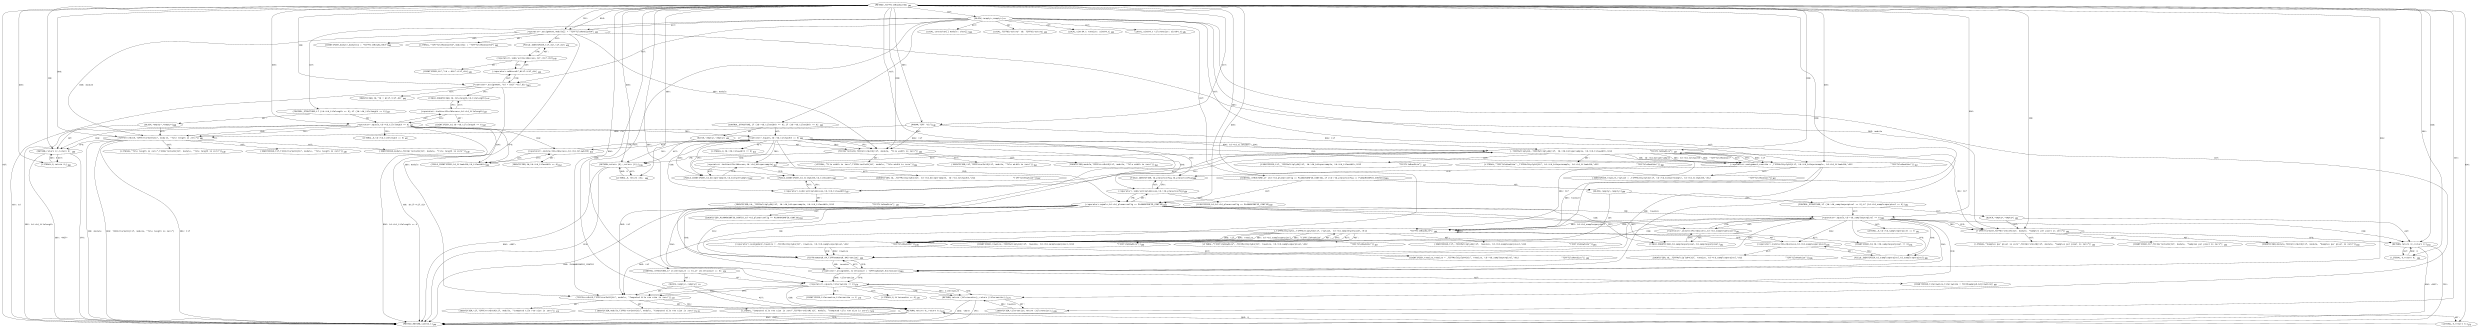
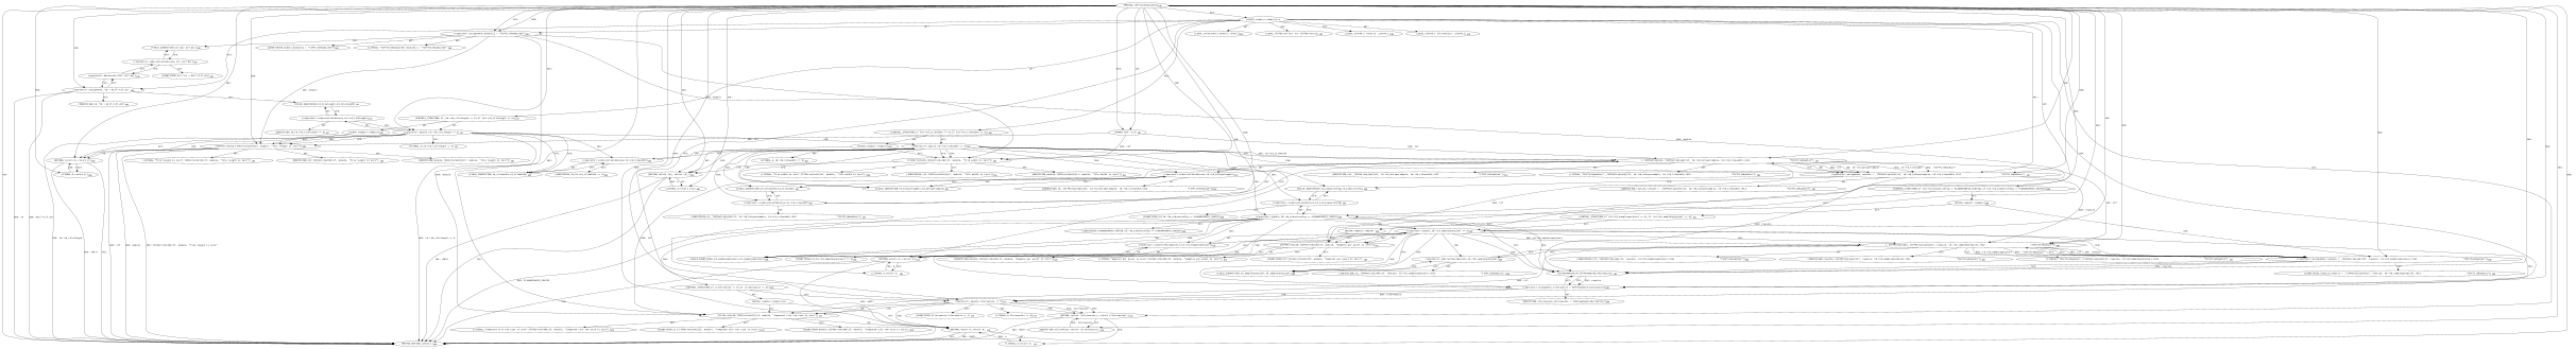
  digraph {
    fontname="Liberation Mono"
    node [fontname="Liberation Mono"]
    edge [arrowhead=vee fontname="Liberation Mono"]
    n1 [label=<(METHOD,TIFFTileRowSize64)<SUB>140</SUB>>]
    n2 [label=<(PARAM,TIFF *tif)<SUB>140</SUB>>]
    n3 [label=<(BLOCK,&lt;empty&gt;,&lt;empty&gt;)<SUB>141</SUB>>]
    n4 [label=<(&lt;operator&gt;.assignment,module[] = &quot;TIFFTileRowSize64&quot;)<SUB>142</SUB>>]
    n5 [label=<(&lt;operator&gt;.assignment,*td = &amp;tif-&gt;tif_dir)<SUB>143</SUB>>]
    n6 [label=<(&lt;operator&gt;.equals,td-&gt;td_tilelength == 0)<SUB>147</SUB>>]
    n7 [label=<(TIFFErrorExtR,TIFFErrorExtR(tif, module, &quot;Tile length is zero&quot;))<SUB>149</SUB>>]
    n8 [label=<(RETURN,return 0;,return 0;)<SUB>150</SUB>>]
    n9 [label=<(LITERAL,0,return 0;)<SUB>150</SUB>>]
    n10 [label=<(TIFFErrorExtR,TIFFErrorExtR(tif, module, &quot;Tile width is zero&quot;))<SUB>154</SUB>>]
    n11 [label=<(RETURN,return (0);,return (0);)<SUB>155</SUB>>]
    n12 [label=<(LITERAL,0,return (0);)<SUB>155</SUB>>]
    n13 [label=<(&lt;operator&gt;.assignment,rowsize = _TIFFMultiply64(tif, td-&gt;td_bitspersample, td-&gt;td_tilewidth,\012                              &quot;TIFFTileRowSize&quot;))<SUB>157</SUB>>]
    n14 [label=<(_TIFFMultiply64,_TIFFMultiply64(tif, td-&gt;td_bitspersample, td-&gt;td_tilewidth,\012                              &quot;TIFFTileRowSize&quot;))<SUB>157</SUB>>]
    n15 [label=<(&lt;operator&gt;.equals,td-&gt;td_planarconfig == PLANARCONFIG_CONTIG)<SUB>159</SUB>>]
    n16 [label=<(&lt;operator&gt;.equals,td-&gt;td_samplesperpixel == 0)<SUB>161</SUB>>]
    n17 [label=<(TIFFErrorExtR,TIFFErrorExtR(tif, module, &quot;Samples per pixel is zero&quot;))<SUB>163</SUB>>]
    n18 [label=<(RETURN,return 0;,return 0;)<SUB>164</SUB>>]
    n19 [label=<(LITERAL,0,return 0;)<SUB>164</SUB>>]
    n20 [label=<(&lt;operator&gt;.assignment,rowsize = _TIFFMultiply64(tif, rowsize, td-&gt;td_samplesperpixel,\012                                  &quot;TIFFTileRowSize&quot;))<SUB>166</SUB>>]
    n21 [label=<(_TIFFMultiply64,_TIFFMultiply64(tif, rowsize, td-&gt;td_samplesperpixel,\012                                  &quot;TIFFTileRowSize&quot;))<SUB>166</SUB>>]
    n22 [label=<(&lt;operator&gt;.assignment,tilerowsize = TIFFhowmany8_64(rowsize))<SUB>169</SUB>>]
    n23 [label=<(TIFFhowmany8_64,TIFFhowmany8_64(rowsize))<SUB>169</SUB>>]
    n24 [label=<(&lt;operator&gt;.equals,tilerowsize == 0)<SUB>170</SUB>>]
    n25 [label=<(TIFFErrorExtR,TIFFErrorExtR(tif, module, &quot;Computed tile row size is zero&quot;))<SUB>172</SUB>>]
    n26 [label=<(RETURN,return 0;,return 0;)<SUB>173</SUB>>]
    n27 [label=<(LITERAL,0,return 0;)<SUB>173</SUB>>]
    n28 [label=<(IDENTIFIER,tilerowsize,return (tilerowsize);)<SUB>875</SUB>>]
    n29 [label=<(METHOD_RETURN,uint64_t)<SUB>140</SUB>>]
    n30 [label=<(LOCAL,constchar[] module: char[])<SUB>142</SUB>>]
    n31 [label=<(LOCAL,TIFFDirectory* td: TIFFDirectory)<SUB>143</SUB>>]
    n32 [label=<(LOCAL,uint64_t rowsize: uint64_t)<SUB>144</SUB>>]
    n33 [label=<(LOCAL,uint64_t tilerowsize: uint64_t)<SUB>145</SUB>>]
    n34 [label=<(CONTROL_STRUCTURE,if (td-&gt;td_tilelength == 0),if (td-&gt;td_tilelength == 0))<SUB>147</SUB>>]
    n35 [label=<(CONTROL_STRUCTURE,if (td-&gt;td_tilewidth == 0),if (td-&gt;td_tilewidth == 0))<SUB>152</SUB>>]
    n36 [label=<(CONTROL_STRUCTURE,if (td-&gt;td_planarconfig == PLANARCONFIG_CONTIG),if (td-&gt;td_planarconfig == PLANARCONFIG_CONTIG))<SUB>159</SUB>>]
    n37 [label=<(CONTROL_STRUCTURE,if (tilerowsize == 0),if (tilerowsize == 0))<SUB>170</SUB>>]
    n38 [label=<(RETURN,return (tilerowsize);,return (tilerowsize);)<SUB>175</SUB>>]
    n39 [label=<(IDENTIFIER,module,module[] = &quot;TIFFTileRowSize64&quot;)<SUB>142</SUB>>]
    n40 [label=<(LITERAL,&quot;TIFFTileRowSize64&quot;,module[] = &quot;TIFFTileRowSize64&quot;)<SUB>142</SUB>>]
    n41 [label=<(FIELD_IDENTIFIER,tif_dir,tif_dir)<SUB>143</SUB>>]
    n42 [label=<(IDENTIFIER,td,*td = &amp;tif-&gt;tif_dir)<SUB>943</SUB>>]
    n43 [label=<(&lt;operator&gt;.addressOf,&amp;tif-&gt;tif_dir)<SUB>143</SUB>>]
    n44 [label=<(FIELD_IDENTIFIER,td_tilelength,td_tilelength)<SUB>147</SUB>>]
    n45 [label=<(&lt;operator&gt;.equals,td-&gt;td_tilewidth == 0)<SUB>152</SUB>>]
    n46 [label=<(&lt;operator&gt;.indirectFieldAccess,td-&gt;td_tilelength)<SUB>147</SUB>>]
    n47 [label=<(LITERAL,0,td-&gt;td_tilelength == 0)<SUB>147</SUB>>]
    n48 [label=<(&lt;operator&gt;.indirectFieldAccess,td-&gt;td_tilewidth)<SUB>152</SUB>>]
    n49 [label=<(FIELD_IDENTIFIER,td_tilewidth,td_tilewidth)<SUB>152</SUB>>]
    n50 [label=<(IDENTIFIER,tif,TIFFErrorExtR(tif, module, &quot;Tile length is zero&quot;))<SUB>149</SUB>>]
    n51 [label=<(IDENTIFIER,module,TIFFErrorExtR(tif, module, &quot;Tile length is zero&quot;))<SUB>149</SUB>>]
    n52 [label=<(LITERAL,&quot;Tile length is zero&quot;,TIFFErrorExtR(tif, module, &quot;Tile length is zero&quot;))<SUB>149</SUB>>]
    n53 [label=<(LITERAL,0,td-&gt;td_tilewidth == 0)<SUB>152</SUB>>]
    n54 [label=<(&lt;operator&gt;.indirectFieldAccess,td-&gt;td_bitspersample)<SUB>157</SUB>>]
    n55 [label=<(FIELD_IDENTIFIER,td_bitspersample,td_bitspersample)<SUB>157</SUB>>]
    n56 [label=<(&lt;operator&gt;.indirectFieldAccess,td-&gt;td_tilewidth)<SUB>157</SUB>>]
    n57 [label=<(FIELD_IDENTIFIER,td_tilewidth,td_tilewidth)<SUB>157</SUB>>]
    n58 [label=<(&lt;operator&gt;.indirectFieldAccess,td-&gt;td_planarconfig)<SUB>159</SUB>>]
    n59 [label=<(FIELD_IDENTIFIER,td_planarconfig,td_planarconfig)<SUB>159</SUB>>]
    n60 [label=<(IDENTIFIER,tif,TIFFErrorExtR(tif, module, &quot;Tile width is zero&quot;))<SUB>154</SUB>>]
    n61 [label=<(IDENTIFIER,module,TIFFErrorExtR(tif, module, &quot;Tile width is zero&quot;))<SUB>154</SUB>>]
    n62 [label=<(LITERAL,&quot;Tile width is zero&quot;,TIFFErrorExtR(tif, module, &quot;Tile width is zero&quot;))<SUB>154</SUB>>]
    n63 [label=<(IDENTIFIER,rowsize,rowsize = _TIFFMultiply64(tif, td-&gt;td_bitspersample, td-&gt;td_tilewidth,\012                              &quot;TIFFTileRowSize&quot;))<SUB>157</SUB>>]
    n64 [label=<(IDENTIFIER,tif,_TIFFMultiply64(tif, td-&gt;td_bitspersample, td-&gt;td_tilewidth,\012                              &quot;TIFFTileRowSize&quot;))<SUB>157</SUB>>]
    n65 [label=<(LITERAL,&quot;TIFFTileRowSize&quot;,_TIFFMultiply64(tif, td-&gt;td_bitspersample, td-&gt;td_tilewidth,\012                              &quot;TIFFTileRowSize&quot;))<SUB>158</SUB>>]
    n66 [label=<(IDENTIFIER,PLANARCONFIG_CONTIG,td-&gt;td_planarconfig == PLANARCONFIG_CONTIG)<SUB>159</SUB>>]
    n67 [label=<(&lt;operator&gt;.indirectFieldAccess,td-&gt;td_samplesperpixel)<SUB>161</SUB>>]
    n68 [label=<(FIELD_IDENTIFIER,td_samplesperpixel,td_samplesperpixel)<SUB>161</SUB>>]
-   n69 [label=<(LITERAL,0,td-&gt;td_samplesperpixel == 0)<SUB>161</SUB>>]
    n70 [label=<(&lt;operator&gt;.indirectFieldAccess,td-&gt;td_samplesperpixel)<SUB>166</SUB>>]
    n71 [label=<(FIELD_IDENTIFIER,td_samplesperpixel,td_samplesperpixel)<SUB>166</SUB>>]
    n72 [label=<(IDENTIFIER,tif,TIFFErrorExtR(tif, module, &quot;Samples per pixel is zero&quot;))<SUB>163</SUB>>]
    n73 [label=<(IDENTIFIER,module,TIFFErrorExtR(tif, module, &quot;Samples per pixel is zero&quot;))<SUB>163</SUB>>]
    n74 [label=<(LITERAL,&quot;Samples per pixel is zero&quot;,TIFFErrorExtR(tif, module, &quot;Samples per pixel is zero&quot;))<SUB>163</SUB>>]
    n75 [label=<(IDENTIFIER,rowsize,rowsize = _TIFFMultiply64(tif, rowsize, td-&gt;td_samplesperpixel,\012                                  &quot;TIFFTileRowSize&quot;))<SUB>166</SUB>>]
    n76 [label=<(IDENTIFIER,tif,_TIFFMultiply64(tif, rowsize, td-&gt;td_samplesperpixel,\012                                  &quot;TIFFTileRowSize&quot;))<SUB>166</SUB>>]
    n77 [label=<(IDENTIFIER,rowsize,_TIFFMultiply64(tif, rowsize, td-&gt;td_samplesperpixel,\012                                  &quot;TIFFTileRowSize&quot;))<SUB>166</SUB>>]
    n78 [label=<(LITERAL,&quot;TIFFTileRowSize&quot;,_TIFFMultiply64(tif, rowsize, td-&gt;td_samplesperpixel,\012                                  &quot;TIFFTileRowSize&quot;))<SUB>167</SUB>>]
    n79 [label=<(IDENTIFIER,tilerowsize,tilerowsize = TIFFhowmany8_64(rowsize))<SUB>169</SUB>>]
    n80 [label=<(IDENTIFIER,tilerowsize,tilerowsize == 0)<SUB>170</SUB>>]
    n81 [label=<(LITERAL,0,tilerowsize == 0)<SUB>170</SUB>>]
    n82 [label=<(IDENTIFIER,tif,TIFFErrorExtR(tif, module, &quot;Computed tile row size is zero&quot;))<SUB>172</SUB>>]
    n83 [label=<(IDENTIFIER,module,TIFFErrorExtR(tif, module, &quot;Computed tile row size is zero&quot;))<SUB>172</SUB>>]
    n84 [label=<(LITERAL,&quot;Computed tile row size is zero&quot;,TIFFErrorExtR(tif, module, &quot;Computed tile row size is zero&quot;))<SUB>172</SUB>>]
    n85 [label=<(BLOCK,&lt;empty&gt;,&lt;empty&gt;)<SUB>148</SUB>>]
    n86 [label=<(BLOCK,&lt;empty&gt;,&lt;empty&gt;)<SUB>153</SUB>>]
    n87 [label=<(BLOCK,&lt;empty&gt;,&lt;empty&gt;)<SUB>160</SUB>>]
    n88 [label=<(BLOCK,&lt;empty&gt;,&lt;empty&gt;)<SUB>171</SUB>>]
    n89 [label=<(&lt;operator&gt;.indirectFieldAccess,tif-&gt;tif_dir)<SUB>143</SUB>>]
    n90 [label=<(IDENTIFIER,tif,*td = &amp;tif-&gt;tif_dir)<SUB>143</SUB>>]
    n91 [label=<(IDENTIFIER,td,td-&gt;td_tilelength == 0)<SUB>147</SUB>>]
    n92 [label=<(IDENTIFIER,td,td-&gt;td_tilewidth == 0)<SUB>152</SUB>>]
    n93 [label=<(IDENTIFIER,td,_TIFFMultiply64(tif, td-&gt;td_bitspersample, td-&gt;td_tilewidth,\012                              &quot;TIFFTileRowSize&quot;))<SUB>157</SUB>>]
    n94 [label=<(IDENTIFIER,td,_TIFFMultiply64(tif, td-&gt;td_bitspersample, td-&gt;td_tilewidth,\012                              &quot;TIFFTileRowSize&quot;))<SUB>157</SUB>>]
    n95 [label=<(IDENTIFIER,td,td-&gt;td_planarconfig == PLANARCONFIG_CONTIG)<SUB>159</SUB>>]
    n96 [label=<(CONTROL_STRUCTURE,if (td-&gt;td_samplesperpixel == 0),if (td-&gt;td_samplesperpixel == 0))<SUB>161</SUB>>]
    n97 [label=<(IDENTIFIER,td,td-&gt;td_samplesperpixel == 0)<SUB>161</SUB>>]
    n98 [label=<(BLOCK,&lt;empty&gt;,&lt;empty&gt;)<SUB>162</SUB>>]
    n99 [label=<(IDENTIFIER,td,_TIFFMultiply64(tif, rowsize, td-&gt;td_samplesperpixel,\012                                  &quot;TIFFTileRowSize&quot;))<SUB>166</SUB>>]
    n1 -> n2 [arrowhead=diamond label="AST: "]
    n1 -> n2 [label="DDG: "]
    n1 -> n3 [label="AST: "]
    n1 -> n4 [label="CFG: "]
    n1 -> n4 [label="DDG: "]
    n1 -> n5 [arrowhead=diamond label="DDG: "]
    n1 -> n6 [arrowhead=diamond label="DDG: "]
    n1 -> n7 [label="DDG: "]
    n1 -> n8 [arrowhead=diamond label="DDG: "]
    n1 -> n9 [label="DDG: "]
    n1 -> n10 [arrowhead=diamond label="DDG: "]
    n1 -> n11 [label="DDG: "]
    n1 -> n12 [label="DDG: "]
    n1 -> n13 [arrowhead=diamond label="DDG: "]
    n1 -> n14 [label="DDG: "]
    n1 -> n15 [arrowhead=diamond label="DDG: "]
    n1 -> n16 [label="DDG: "]
    n1 -> n17 [label="DDG: "]
    n1 -> n18 [label="DDG: "]
    n1 -> n19 [arrowhead=diamond label="DDG: "]
    n1 -> n20 [arrowhead=diamond label="DDG: "]
    n1 -> n21 [arrowhead=diamond label="DDG: "]
    n1 -> n22 [arrowhead=diamond label="DDG: "]
    n1 -> n23 [label="DDG: "]
    n1 -> n24 [arrowhead=diamond label="DDG: "]
    n1 -> n25 [label="DDG: "]
    n1 -> n26 [label="DDG: "]
    n1 -> n27 [label="DDG: "]
    n1 -> n28 [label="DDG: "]
    n1 -> n29 [label="AST: "]
    n2 -> n7 [arrowhead=diamond label="DDG: tif"]
    n2 -> n10 [label="DDG: tif"]
    n2 -> n14 [label="DDG: tif"]
    n3 -> n4 [label="AST: "]
    n3 -> n5 [arrowhead=diamond label="AST: "]
    n3 -> n13 [label="AST: "]
    n3 -> n22 [arrowhead=diamond label="AST: "]
    n3 -> n30 [arrowhead=diamond label="AST: "]
    n3 -> n31 [label="AST: "]
    n3 -> n32 [arrowhead=diamond label="AST: "]
    n3 -> n33 [label="AST: "]
    n3 -> n34 [label="AST: "]
    n3 -> n35 [arrowhead=diamond label="AST: "]
    n3 -> n36 [label="AST: "]
    n3 -> n37 [label="AST: "]
    n3 -> n38 [arrowhead=diamond label="AST: "]
    n4 -> n7 [label="DDG: module"]
    n4 -> n10 [arrowhead=diamond label="DDG: module"]
    n4 -> n17 [label="DDG: module"]
    n4 -> n25 [arrowhead=diamond label="DDG: module"]
    n4 -> n39 [arrowhead=diamond label="AST: "]
    n4 -> n40 [arrowhead=diamond label="AST: "]
    n4 -> n41 [arrowhead=diamond label="CFG: "]
    n5 -> n29 [label="DDG: td"]
    n5 -> n29 [arrowhead=diamond label="DDG: &amp;tif-&gt;tif_dir"]
    n5 -> n42 [label="AST: "]
    n5 -> n43 [arrowhead=diamond label="AST: "]
    n5 -> n44 [label="CFG: "]
    n6 -> n7 [arrowhead=diamond label="CFG: "]
    n6 -> n7 [label="CDG: "]
    n6 -> n8 [label="CDG: "]
    n6 -> n29 [label="DDG: td-&gt;td_tilelength"]
    n6 -> n29 [arrowhead=diamond label="DDG: td-&gt;td_tilelength == 0"]
    n6 -> n45 [arrowhead=diamond label="CDG: "]
    n6 -> n46 [label="AST: "]
    n6 -> n47 [arrowhead=diamond label="CFG: "]
    n6 -> n48 [label="CDG: "]
    n6 -> n49 [arrowhead=diamond label="CFG: "]
    n6 -> n49 [label="CDG: "]
    n7 -> n8 [label="CFG: "]
    n7 -> n29 [label="DDG: tif"]
    n7 -> n29 [arrowhead=diamond label="DDG: module"]
    n7 -> n29 [label="DDG: TIFFErrorExtR(tif, module, &quot;Tile length is zero&quot;)"]
    n7 -> n50 [label="AST: "]
    n7 -> n51 [label="AST: "]
    n7 -> n52 [label="AST: "]
    n8 -> n9 [arrowhead=diamond label="AST: "]
    n8 -> n29 [label="CFG: "]
    n8 -> n29 [label="DDG: &lt;RET&gt;"]
    n9 -> n8 [label="DDG: 0"]
    n10 -> n11 [arrowhead=diamond label="CFG: "]
    n10 -> n60 [label="AST: "]
    n10 -> n61 [arrowhead=diamond label="AST: "]
    n10 -> n62 [label="AST: "]
    n11 -> n12 [arrowhead=diamond label="AST: "]
    n11 -> n29 [arrowhead=diamond label="CFG: "]
    n11 -> n29 [arrowhead=diamond label="DDG: &lt;RET&gt;"]
    n12 -> n11 [label="DDG: 0"]
    n13 -> n14 [label="AST: "]
    n13 -> n21 [arrowhead=diamond label="DDG: rowsize"]
    n13 -> n23 [arrowhead=diamond label="DDG: rowsize"]
    n13 -> n59 [label="CFG: "]
    n13 -> n63 [label="AST: "]
    n14 -> n13 [arrowhead=diamond label="CFG: "]
    n14 -> n13 [arrowhead=diamond label="DDG: tif"]
    n14 -> n13 [label="DDG: td-&gt;td_bitspersample"]
    n14 -> n13 [arrowhead=diamond label="DDG: td-&gt;td_tilewidth"]
    n14 -> n13 [label="DDG: &quot;TIFFTileRowSize&quot;"]
    n14 -> n17 [label="DDG: tif"]
    n14 -> n21 [arrowhead=diamond label="DDG: tif"]
    n14 -> n25 [arrowhead=diamond label="DDG: tif"]
    n14 -> n54 [arrowhead=diamond label="AST: "]
    n14 -> n56 [label="AST: "]
    n14 -> n64 [arrowhead=diamond label="AST: "]
    n14 -> n65 [arrowhead=diamond label="AST: "]
    n15 -> n16 [arrowhead=diamond label="CDG: "]
    n15 -> n22 [label="CDG: "]
    n15 -> n23 [label="CFG: "]
    n15 -> n23 [label="CDG: "]
    n15 -> n24 [arrowhead=diamond label="CDG: "]
    n15 -> n29 [arrowhead=diamond label="DDG: PLANARCONFIG_CONTIG"]
    n15 -> n58 [label="AST: "]
    n15 -> n66 [label="AST: "]
    n15 -> n67 [label="CDG: "]
    n15 -> n68 [arrowhead=diamond label="CFG: "]
    n15 -> n68 [arrowhead=diamond label="CDG: "]
    n16 -> n17 [label="CFG: "]
    n16 -> n17 [arrowhead=diamond label="CDG: "]
    n16 -> n18 [arrowhead=diamond label="CDG: "]
    n16 -> n20 [arrowhead=diamond label="CDG: "]
    n16 -> n21 [label="DDG: td-&gt;td_samplesperpixel"]
    n16 -> n21 [label="CDG: "]
    n16 -> n22 [label="CDG: "]
    n16 -> n23 [arrowhead=diamond label="CDG: "]
    n16 -> n24 [label="CDG: "]
    n16 -> n67 [label="AST: "]
-   n16 -> n69 [label="AST: "]
    n16 -> n70 [arrowhead=diamond label="CDG: "]
    n16 -> n71 [label="CFG: "]
    n16 -> n71 [arrowhead=diamond label="CDG: "]
    n17 -> n18 [arrowhead=diamond label="CFG: "]
    n17 -> n72 [label="AST: "]
    n17 -> n73 [arrowhead=diamond label="AST: "]
    n17 -> n74 [arrowhead=diamond label="AST: "]
    n18 -> n19 [label="AST: "]
    n18 -> n29 [label="CFG: "]
    n18 -> n29 [arrowhead=diamond label="DDG: &lt;RET&gt;"]
    n19 -> n18 [label="DDG: 0"]
    n20 -> n21 [label="AST: "]
    n20 -> n23 [arrowhead=diamond label="CFG: "]
    n20 -> n23 [arrowhead=diamond label="DDG: rowsize"]
    n20 -> n75 [arrowhead=diamond label="AST: "]
    n21 -> n20 [arrowhead=diamond label="CFG: "]
    n21 -> n20 [arrowhead=diamond label="DDG: tif"]
    n21 -> n20 [arrowhead=diamond label="DDG: rowsize"]
    n21 -> n20 [label="DDG: td-&gt;td_samplesperpixel"]
    n21 -> n20 [label="DDG: &quot;TIFFTileRowSize&quot;"]
    n21 -> n25 [arrowhead=diamond label="DDG: tif"]
    n21 -> n70 [label="AST: "]
    n21 -> n76 [arrowhead=diamond label="AST: "]
    n21 -> n77 [arrowhead=diamond label="AST: "]
    n21 -> n78 [label="AST: "]
    n22 -> n23 [arrowhead=diamond label="AST: "]
    n22 -> n24 [label="CFG: "]
    n22 -> n24 [arrowhead=diamond label="DDG: tilerowsize"]
    n22 -> n79 [label="AST: "]
    n23 -> n22 [arrowhead=diamond label="CFG: "]
    n23 -> n22 [arrowhead=diamond label="DDG: rowsize"]
    n24 -> n25 [arrowhead=diamond label="CFG: "]
    n24 -> n25 [label="CDG: "]
    n24 -> n26 [arrowhead=diamond label="CDG: "]
    n24 -> n38 [label="CFG: "]
    n24 -> n38 [label="DDG: tilerowsize"]
    n24 -> n38 [label="CDG: "]
    n24 -> n80 [arrowhead=diamond label="AST: "]
    n24 -> n81 [arrowhead=diamond label="AST: "]
    n25 -> n26 [arrowhead=diamond label="CFG: "]
    n25 -> n82 [label="AST: "]
    n25 -> n83 [label="AST: "]
    n25 -> n84 [label="AST: "]
    n26 -> n27 [arrowhead=diamond label="AST: "]
    n26 -> n29 [arrowhead=diamond label="CFG: "]
    n26 -> n29 [arrowhead=diamond label="DDG: &lt;RET&gt;"]
    n27 -> n26 [label="DDG: 0"]
-   n28 -> n38 [label="DDG: rowsize"]
+   n28 -> n38 [label="DDG: tilerowsize"]
    n34 -> n6 [arrowhead=diamond label="AST: "]
    n34 -> n85 [label="AST: "]
    n35 -> n45 [arrowhead=diamond label="AST: "]
    n35 -> n86 [label="AST: "]
    n36 -> n15 [arrowhead=diamond label="AST: "]
    n36 -> n87 [arrowhead=diamond label="AST: "]
    n37 -> n24 [arrowhead=diamond label="AST: "]
    n37 -> n88 [label="AST: "]
    n38 -> n28 [arrowhead=diamond label="AST: "]
    n38 -> n29 [label="CFG: "]
    n38 -> n29 [label="DDG: &lt;RET&gt;"]
    n41 -> n89 [label="CFG: "]
    n43 -> n5 [label="CFG: "]
    n43 -> n89 [label="AST: "]
    n44 -> n46 [label="CFG: "]
    n45 -> n10 [arrowhead=diamond label="CFG: "]
    n45 -> n10 [label="CDG: "]
    n45 -> n11 [label="CDG: "]
    n45 -> n13 [label="CDG: "]
    n45 -> n14 [label="DDG: td-&gt;td_tilewidth"]
    n45 -> n14 [label="CDG: "]
    n45 -> n15 [arrowhead=diamond label="CDG: "]
    n45 -> n48 [label="AST: "]
    n45 -> n53 [arrowhead=diamond label="AST: "]
    n45 -> n54 [arrowhead=diamond label="CDG: "]
    n45 -> n55 [label="CFG: "]
    n45 -> n55 [arrowhead=diamond label="CDG: "]
    n45 -> n56 [arrowhead=diamond label="CDG: "]
    n45 -> n57 [arrowhead=diamond label="CDG: "]
    n45 -> n58 [label="CDG: "]
    n45 -> n59 [arrowhead=diamond label="CDG: "]
    n46 -> n6 [label="CFG: "]
    n46 -> n44 [arrowhead=diamond label="AST: "]
    n46 -> n91 [label="AST: "]
    n48 -> n45 [label="CFG: "]
    n48 -> n49 [label="AST: "]
    n48 -> n92 [arrowhead=diamond label="AST: "]
    n49 -> n48 [arrowhead=diamond label="CFG: "]
    n54 -> n55 [arrowhead=diamond label="AST: "]
    n54 -> n57 [arrowhead=diamond label="CFG: "]
    n54 -> n93 [label="AST: "]
    n55 -> n54 [label="CFG: "]
    n56 -> n14 [arrowhead=diamond label="CFG: "]
    n56 -> n57 [label="AST: "]
    n56 -> n94 [arrowhead=diamond label="AST: "]
    n57 -> n56 [label="CFG: "]
    n58 -> n15 [arrowhead=diamond label="CFG: "]
    n58 -> n59 [arrowhead=diamond label="AST: "]
    n58 -> n95 [arrowhead=diamond label="AST: "]
    n59 -> n58 [label="CFG: "]
    n67 -> n16 [label="CFG: "]
    n67 -> n68 [label="AST: "]
    n67 -> n97 [label="AST: "]
    n68 -> n67 [label="CFG: "]
    n70 -> n21 [label="CFG: "]
    n70 -> n71 [label="AST: "]
    n70 -> n99 [label="AST: "]
    n71 -> n70 [label="CFG: "]
    n85 -> n7 [label="AST: "]
    n85 -> n8 [label="AST: "]
    n86 -> n10 [label="AST: "]
    n86 -> n11 [label="AST: "]
    n87 -> n20 [arrowhead=diamond label="AST: "]
    n87 -> n96 [arrowhead=diamond label="AST: "]
    n88 -> n25 [label="AST: "]
    n88 -> n26 [label="AST: "]
    n89 -> n41 [arrowhead=diamond label="AST: "]
    n89 -> n43 [arrowhead=diamond label="CFG: "]
    n89 -> n90 [label="AST: "]
    n96 -> n16 [label="AST: "]
    n96 -> n98 [arrowhead=diamond label="AST: "]
    n98 -> n17 [label="AST: "]
    n98 -> n18 [label="AST: "]
  }
